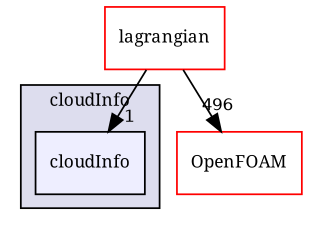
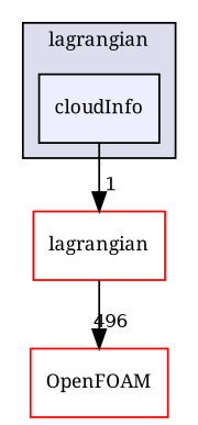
  digraph {
    compound=true
    fontname="Noto Serif"
    node [fontname="Noto Serif" fontsize=10 shape=box color=red]
    edge [fontname="Noto Serif" labeldistance=1.5 labelfontname=Helvetica labelfontsize=10]
    n1 [fillcolor="#eeeeff" label=cloudInfo pencolor=black style=filled color=""]
    n2 [label=lagrangian]
    n3 [label=OpenFOAM]
    subgraph cluster_1 {
      bgcolor="#ddddee"
      fontsize=10
-     label=cloudInfo
+     label=lagrangian
      pencolor=black
      n1
    }
-   n2 -> n1 [headlabel=1]
+   n1 -> n2 [headlabel=1]
    n2 -> n3 [headlabel=496]
  }
